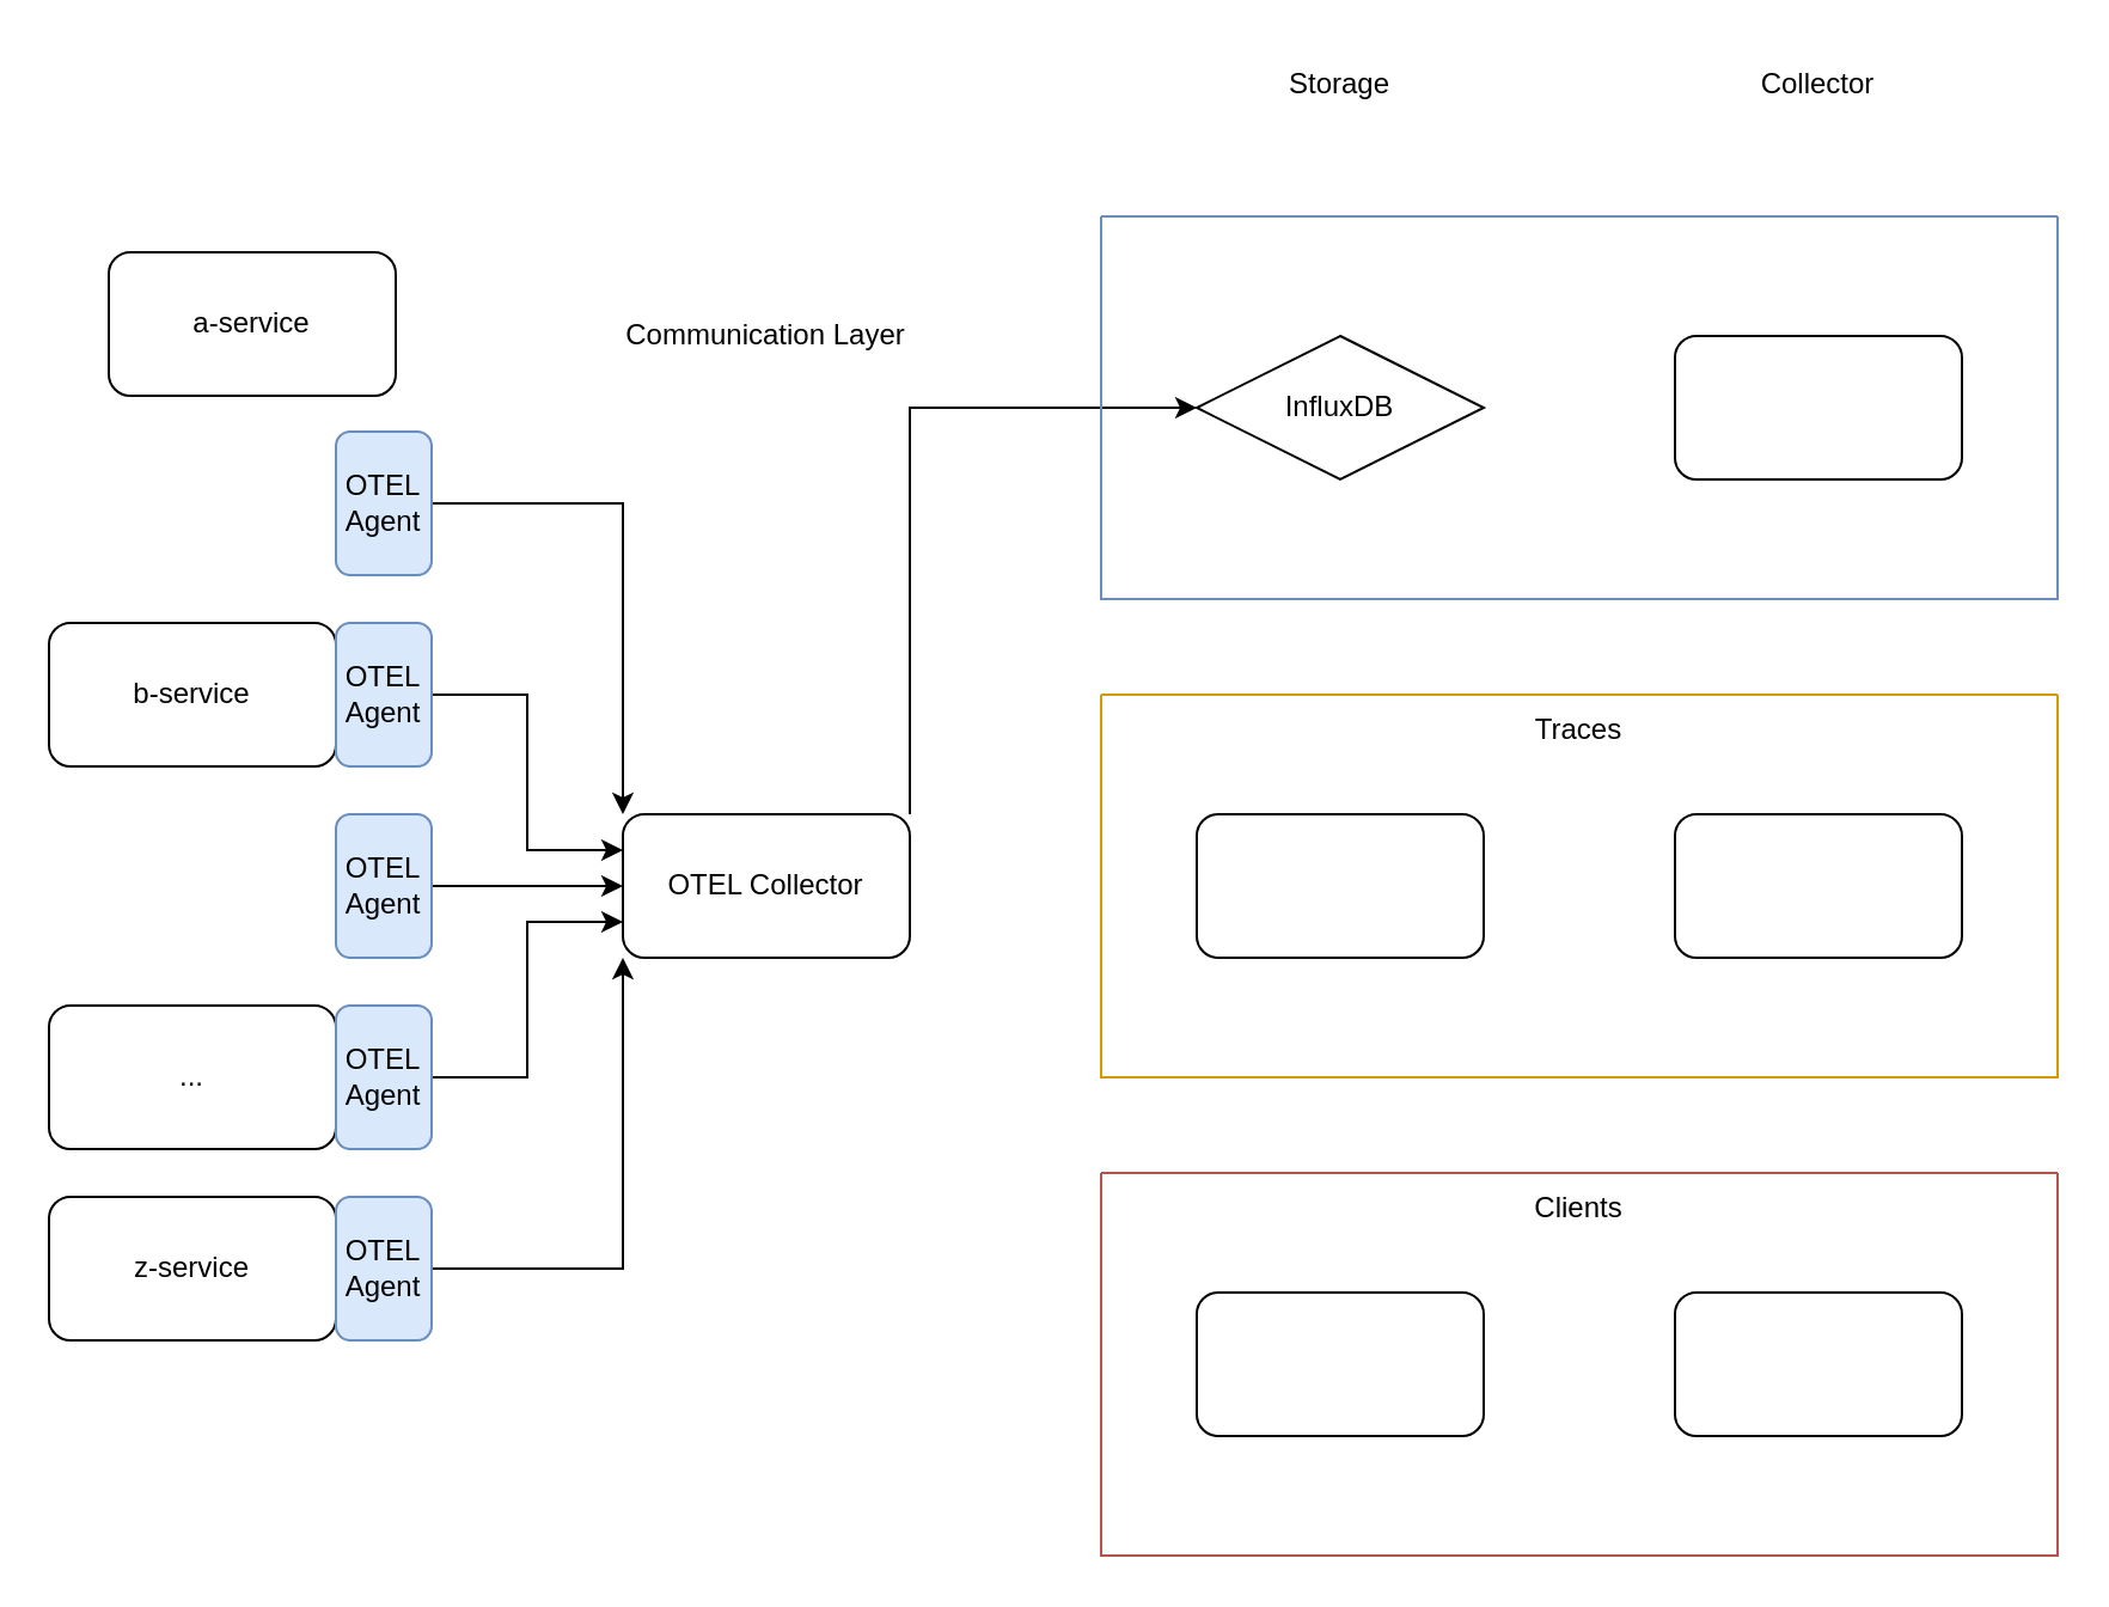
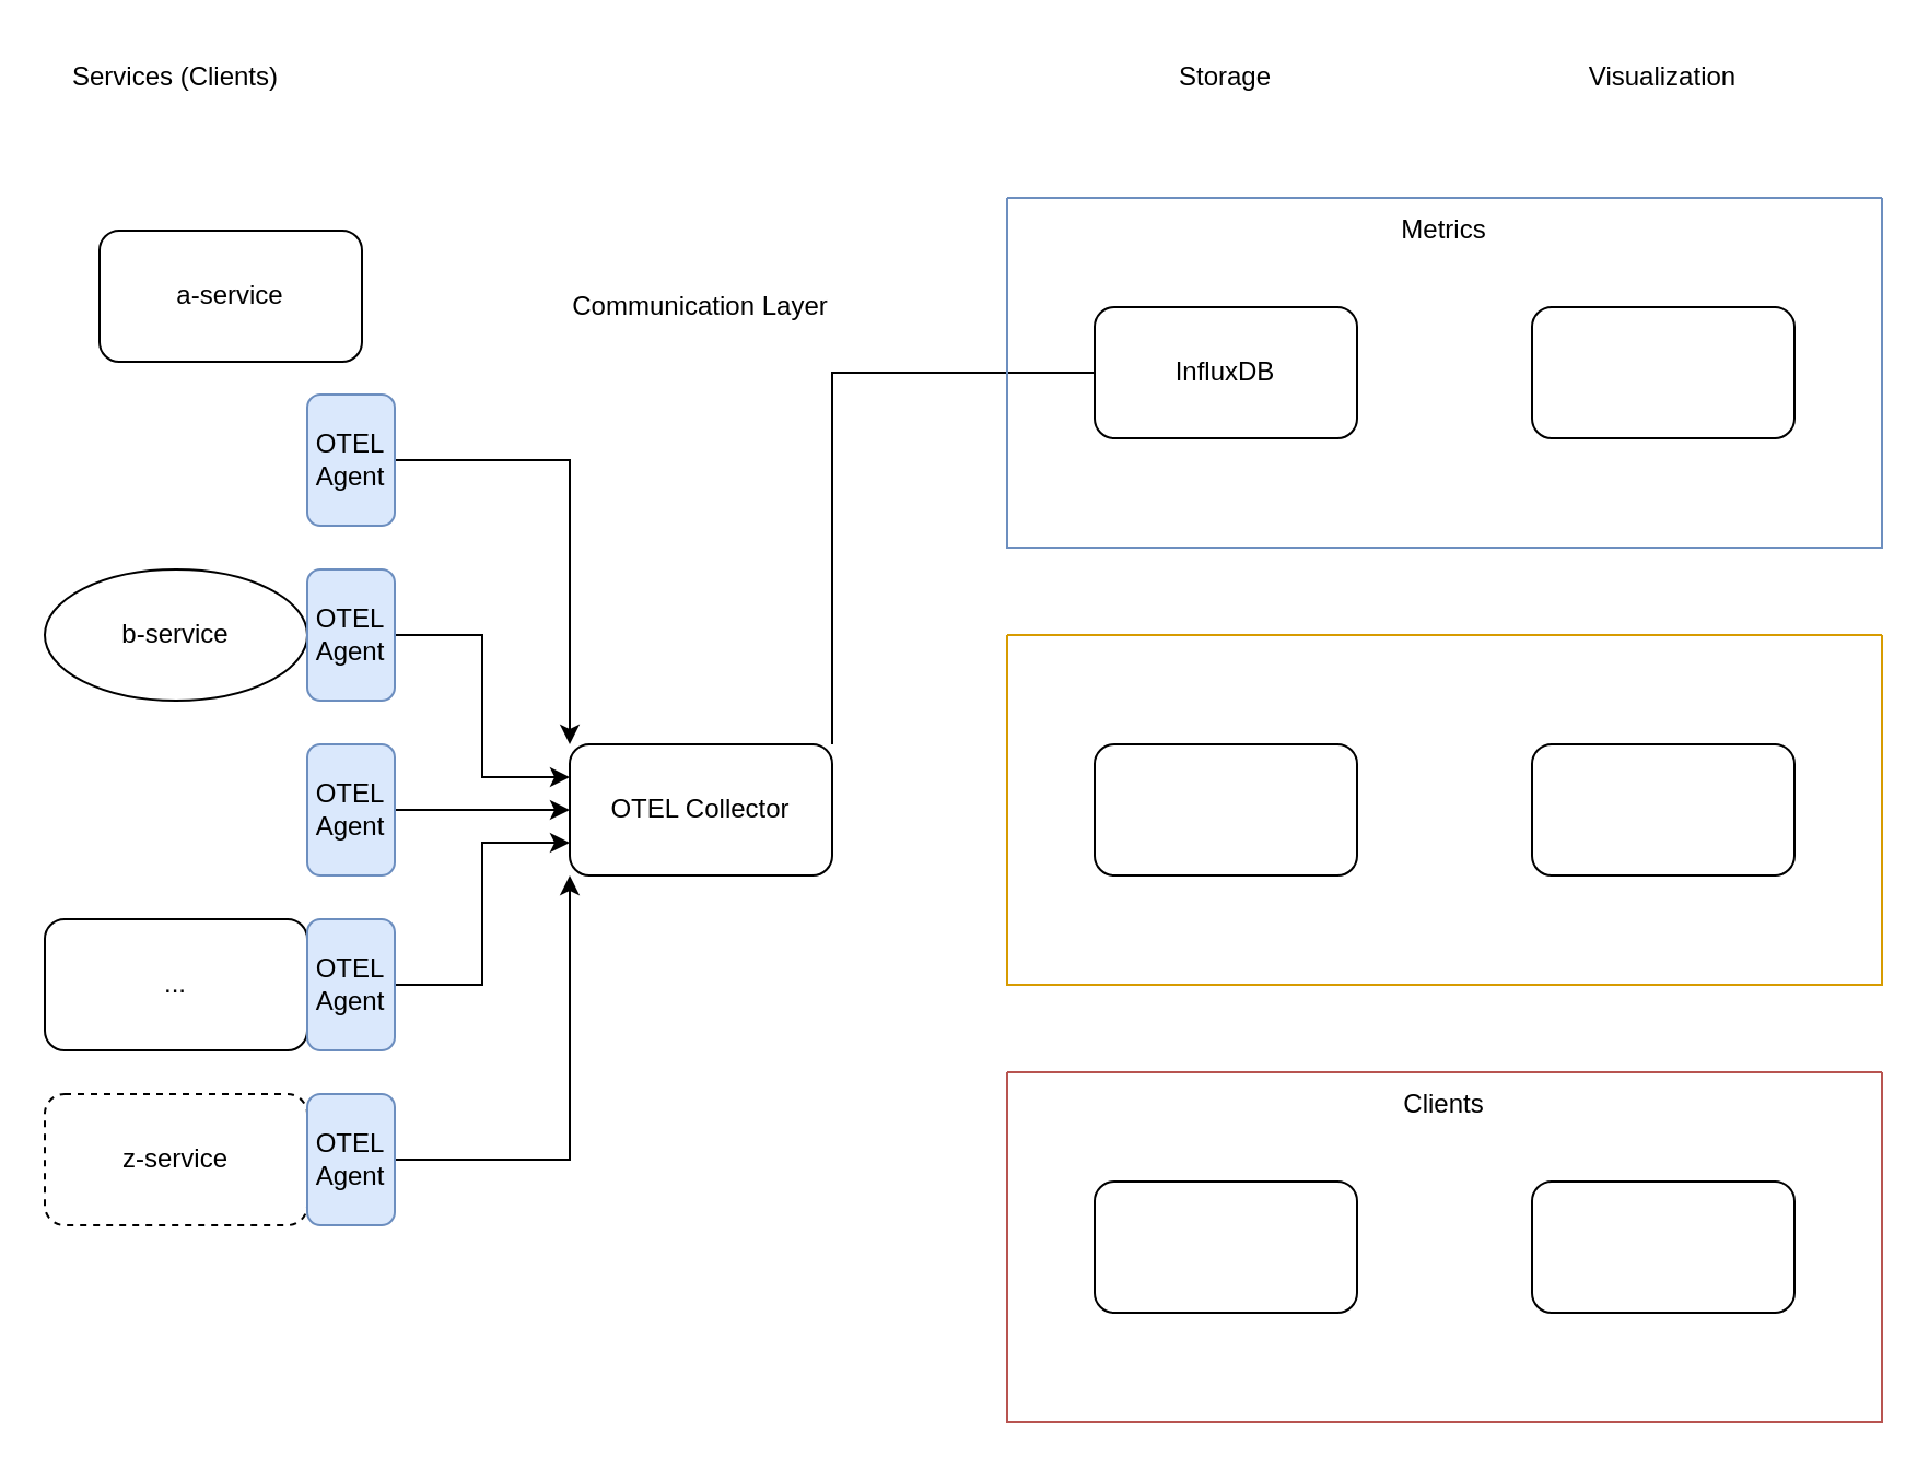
  <mxCell id="0" />
  <mxCell id="1" parent="0" />
- <mxCell id="2" style="edgeStyle=orthogonalEdgeStyle;rounded=0;orthogonalLoop=1;jettySize=auto;html=1;exitX=1;exitY=0;exitDx=0;exitDy=0;entryX=0;entryY=0.5;entryDx=0;entryDy=0;" edge="1" parent="1" source="3" target="13"><mxGeometry relative="1" as="geometry" /></mxCell>
+ <mxCell id="2" style="edgeStyle=orthogonalEdgeStyle;rounded=0;orthogonalLoop=1;jettySize=auto;html=1;exitX=1;exitY=0;exitDx=0;exitDy=0;entryX=0;entryY=0.5;entryDx=0;entryDy=0;endArrow=none;" edge="1" parent="1" source="3" target="13"><mxGeometry relative="1" as="geometry" /></mxCell>
  <mxCell id="3" value="&lt;div&gt;OTEL Collector&lt;/div&gt;" style="rounded=1;whiteSpace=wrap;html=1;" vertex="1" parent="1"><mxGeometry x="260" y="340" width="120" height="60" as="geometry" /></mxCell>
- <mxCell id="4" value="z-service" style="rounded=1;whiteSpace=wrap;html=1;" vertex="1" parent="1"><mxGeometry x="20" y="500" width="120" height="60" as="geometry" /></mxCell>
+ <mxCell id="4" value="z-service" style="rounded=1;whiteSpace=wrap;html=1;dashed=1;" vertex="1" parent="1"><mxGeometry x="20" y="500" width="120" height="60" as="geometry" /></mxCell>
  <mxCell id="5" value="..." style="rounded=1;whiteSpace=wrap;html=1;" vertex="1" parent="1"><mxGeometry x="20" y="420" width="120" height="60" as="geometry" /></mxCell>
- <mxCell id="6" value="b-service" style="rounded=1;whiteSpace=wrap;html=1;" vertex="1" parent="1"><mxGeometry x="20" y="260" width="120" height="60" as="geometry" /></mxCell>
+ <mxCell id="6" value="b-service" style="ellipse;whiteSpace=wrap;html=1;" vertex="1" parent="1"><mxGeometry x="20" y="260" width="120" height="60" as="geometry" /></mxCell>
  <mxCell id="7" value="a-service" style="rounded=1;whiteSpace=wrap;html=1;" vertex="1" parent="1"><mxGeometry x="45" y="105" width="120" height="60" as="geometry" /></mxCell>
+ <mxCell id="8" value="Services (Clients)" style="text;html=1;strokeColor=none;fillColor=none;align=center;verticalAlign=middle;whiteSpace=wrap;rounded=0;" vertex="1" parent="1"><mxGeometry x="20" y="20" width="120" height="30" as="geometry" /></mxCell>
  <mxCell id="9" value="Communication Layer" style="text;html=1;strokeColor=none;fillColor=none;align=center;verticalAlign=middle;whiteSpace=wrap;rounded=0;" vertex="1" parent="1"><mxGeometry x="260" y="125" width="120" height="30" as="geometry" /></mxCell>
  <mxCell id="10" value="Storage" style="text;html=1;strokeColor=none;fillColor=none;align=center;verticalAlign=middle;whiteSpace=wrap;rounded=0;" vertex="1" parent="1"><mxGeometry x="500" y="20" width="120" height="30" as="geometry" /></mxCell>
- <mxCell id="11" value="Collector" style="text;html=1;strokeColor=none;fillColor=none;align=center;verticalAlign=middle;whiteSpace=wrap;rounded=0;" vertex="1" parent="1"><mxGeometry x="700" y="20" width="120" height="30" as="geometry" /></mxCell>
+ <mxCell id="11" value="Visualization" style="text;html=1;strokeColor=none;fillColor=none;align=center;verticalAlign=middle;whiteSpace=wrap;rounded=0;" vertex="1" parent="1"><mxGeometry x="700" y="20" width="120" height="30" as="geometry" /></mxCell>
  <mxCell id="12" value="" style="swimlane;startSize=0;fillColor=#dae8fc;strokeColor=#6c8ebf;" vertex="1" parent="1"><mxGeometry x="460" y="90" width="400" height="160" as="geometry"><mxRectangle x="480" y="80" width="50" height="40" as="alternateBounds" /></mxGeometry></mxCell>
- <mxCell id="13" value="InfluxDB" style="rhombus;whiteSpace=wrap;html=1;" vertex="1" parent="12"><mxGeometry x="40" y="50" width="120" height="60" as="geometry" /></mxCell>
+ <mxCell id="13" value="InfluxDB" style="rounded=1;whiteSpace=wrap;html=1;" vertex="1" parent="12"><mxGeometry x="40" y="50" width="120" height="60" as="geometry" /></mxCell>
  <mxCell id="14" value="" style="rounded=1;whiteSpace=wrap;html=1;" vertex="1" parent="12"><mxGeometry x="240" y="50" width="120" height="60" as="geometry" /></mxCell>
+ <mxCell id="15" value="Metrics" style="text;html=1;strokeColor=none;fillColor=none;align=center;verticalAlign=middle;whiteSpace=wrap;rounded=0;" vertex="1" parent="12"><mxGeometry x="170" width="60" height="30" as="geometry" /></mxCell>
  <mxCell id="16" value="" style="swimlane;startSize=0;fillColor=#f8cecc;strokeColor=#b85450;" vertex="1" parent="1"><mxGeometry x="460" y="490" width="400" height="160" as="geometry" /></mxCell>
  <mxCell id="17" value="" style="rounded=1;whiteSpace=wrap;html=1;" vertex="1" parent="16"><mxGeometry x="40" y="50" width="120" height="60" as="geometry" /></mxCell>
  <mxCell id="18" value="" style="rounded=1;whiteSpace=wrap;html=1;" vertex="1" parent="16"><mxGeometry x="240" y="50" width="120" height="60" as="geometry" /></mxCell>
  <mxCell id="19" value="Clients" style="text;html=1;strokeColor=none;fillColor=none;align=center;verticalAlign=middle;whiteSpace=wrap;rounded=0;" vertex="1" parent="16"><mxGeometry x="170" width="60" height="30" as="geometry" /></mxCell>
  <mxCell id="20" value="" style="swimlane;startSize=0;fillColor=#ffe6cc;strokeColor=#d79b00;" vertex="1" parent="1"><mxGeometry x="460" y="290" width="400" height="160" as="geometry" /></mxCell>
  <mxCell id="21" value="" style="rounded=1;whiteSpace=wrap;html=1;" vertex="1" parent="20"><mxGeometry x="40" y="50" width="120" height="60" as="geometry" /></mxCell>
  <mxCell id="22" value="" style="rounded=1;whiteSpace=wrap;html=1;" vertex="1" parent="20"><mxGeometry x="240" y="50" width="120" height="60" as="geometry" /></mxCell>
- <mxCell id="23" value="Traces" style="text;html=1;strokeColor=none;fillColor=none;align=center;verticalAlign=middle;whiteSpace=wrap;rounded=0;" vertex="1" parent="20"><mxGeometry x="170" width="60" height="30" as="geometry" /></mxCell>
  <mxCell id="24" style="edgeStyle=orthogonalEdgeStyle;rounded=0;orthogonalLoop=1;jettySize=auto;html=1;exitX=1;exitY=0.5;exitDx=0;exitDy=0;entryX=0;entryY=0;entryDx=0;entryDy=0;" edge="1" parent="1" source="25" target="3"><mxGeometry relative="1" as="geometry" /></mxCell>
  <mxCell id="25" value="&lt;div&gt;OTEL&lt;/div&gt;&lt;div&gt;Agent&lt;br&gt;&lt;/div&gt;" style="rounded=1;whiteSpace=wrap;html=1;fillColor=#dae8fc;strokeColor=#6c8ebf;" vertex="1" parent="1"><mxGeometry x="140" y="180" width="40" height="60" as="geometry" /></mxCell>
  <mxCell id="26" style="edgeStyle=orthogonalEdgeStyle;rounded=0;orthogonalLoop=1;jettySize=auto;html=1;exitX=1;exitY=0.5;exitDx=0;exitDy=0;entryX=0;entryY=0.25;entryDx=0;entryDy=0;" edge="1" parent="1" source="27" target="3"><mxGeometry relative="1" as="geometry" /></mxCell>
  <mxCell id="27" value="&lt;div&gt;OTEL&lt;/div&gt;&lt;div&gt;Agent&lt;br&gt;&lt;/div&gt;" style="rounded=1;whiteSpace=wrap;html=1;fillColor=#dae8fc;strokeColor=#6c8ebf;" vertex="1" parent="1"><mxGeometry x="140" y="260" width="40" height="60" as="geometry" /></mxCell>
  <mxCell id="28" style="edgeStyle=orthogonalEdgeStyle;rounded=0;orthogonalLoop=1;jettySize=auto;html=1;exitX=1;exitY=0.5;exitDx=0;exitDy=0;entryX=0;entryY=0.5;entryDx=0;entryDy=0;" edge="1" parent="1" source="29" target="3"><mxGeometry relative="1" as="geometry" /></mxCell>
  <mxCell id="29" value="&lt;div&gt;OTEL&lt;/div&gt;&lt;div&gt;Agent&lt;br&gt;&lt;/div&gt;" style="rounded=1;whiteSpace=wrap;html=1;fillColor=#dae8fc;strokeColor=#6c8ebf;" vertex="1" parent="1"><mxGeometry x="140" y="340" width="40" height="60" as="geometry" /></mxCell>
  <mxCell id="30" style="edgeStyle=orthogonalEdgeStyle;rounded=0;orthogonalLoop=1;jettySize=auto;html=1;exitX=1;exitY=0.5;exitDx=0;exitDy=0;entryX=0;entryY=0.75;entryDx=0;entryDy=0;" edge="1" parent="1" source="31" target="3"><mxGeometry relative="1" as="geometry" /></mxCell>
  <mxCell id="31" value="&lt;div&gt;OTEL&lt;/div&gt;&lt;div&gt;Agent&lt;br&gt;&lt;/div&gt;" style="rounded=1;whiteSpace=wrap;html=1;fillColor=#dae8fc;strokeColor=#6c8ebf;" vertex="1" parent="1"><mxGeometry x="140" y="420" width="40" height="60" as="geometry" /></mxCell>
  <mxCell id="32" style="edgeStyle=orthogonalEdgeStyle;rounded=0;orthogonalLoop=1;jettySize=auto;html=1;exitX=1;exitY=0.5;exitDx=0;exitDy=0;entryX=0;entryY=1;entryDx=0;entryDy=0;" edge="1" parent="1" source="33" target="3"><mxGeometry relative="1" as="geometry" /></mxCell>
  <mxCell id="33" value="&lt;div&gt;OTEL&lt;/div&gt;&lt;div&gt;Agent&lt;br&gt;&lt;/div&gt;" style="rounded=1;whiteSpace=wrap;html=1;fillColor=#dae8fc;strokeColor=#6c8ebf;" vertex="1" parent="1"><mxGeometry x="140" y="500" width="40" height="60" as="geometry" /></mxCell>
